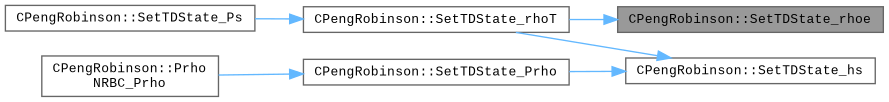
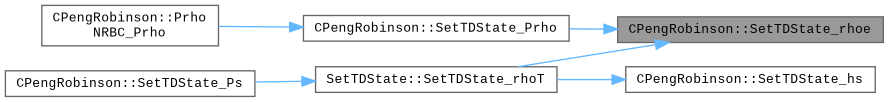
  digraph {
    fontname="Liberation Mono"
    rankdir=RL
    node [color=grey40 fillcolor=white fontname="Liberation Mono" fontsize=10 shape=box style=filled]
    edge [color=steelblue1 dir=back fontname="Liberation Mono" fontsize=10 labelfontname=Helvetica labelfontsize=10 style=solid]
    n1 [color=gray40 fillcolor=grey60 fontcolor=black height=0.2 label="CPengRobinson::SetTDState_rhoe" width=0.4]
    n2 [height=0.2 label="CPengRobinson::SetTDState_Prho" width=0.4]
-   n3 [height=0.2 label="CPengRobinson::SetTDState_rhoT" width=0.4]
+   n3 [height=0.2 label="SetTDState::SetTDState_rhoT" width=0.4]
    n4 [height=0.2 label="CPengRobinson::Prho\lNRBC_Prho" width=0.4]
    n5 [height=0.2 label="CPengRobinson::SetTDState_Ps" width=0.4]
    n6 [height=0.2 label="CPengRobinson::SetTDState_hs" width=0.4]
-   n6 -> n2
+   n1 -> n2
    n1 -> n3
    n2 -> n4
    n3 -> n5
    n6 -> n3
  }
